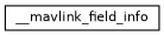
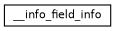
  digraph {
    rankdir=LR
-   n1 [color=black fillcolor=white fontname=Helvetica fontsize=10 height=0.2 label=__mavlink_field_info shape=record style=filled width=0.4]
+   n1 [color=black fillcolor=white fontname=Helvetica fontsize=10 height=0.2 label=__info_field_info shape=record style=filled width=0.4]
  }
